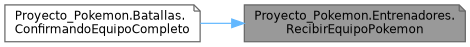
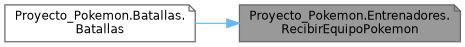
  digraph {
    rankdir=RL
    node [fontname=Helvetica fontsize=10 shape=note style=filled]
    n1 [color=gray40 fillcolor=grey60 fontcolor=black height=0.2 label="Proyecto_Pokemon.Entrenadores.\lRecibirEquipoPokemon" width=0.4]
-   n2 [color=grey40 fillcolor=white height=0.2 label="Proyecto_Pokemon.Batallas.\lConfirmandoEquipoCompleto" width=0.4]
+   n2 [color=grey40 fillcolor=white height=0.2 label="Proyecto_Pokemon.Batallas.\lBatallas" width=0.4]
    n1 -> n2 [color=steelblue1 dir=back fontname=Helvetica fontsize=10 labelfontname=Helvetica labelfontsize=10 style=solid]
  }
